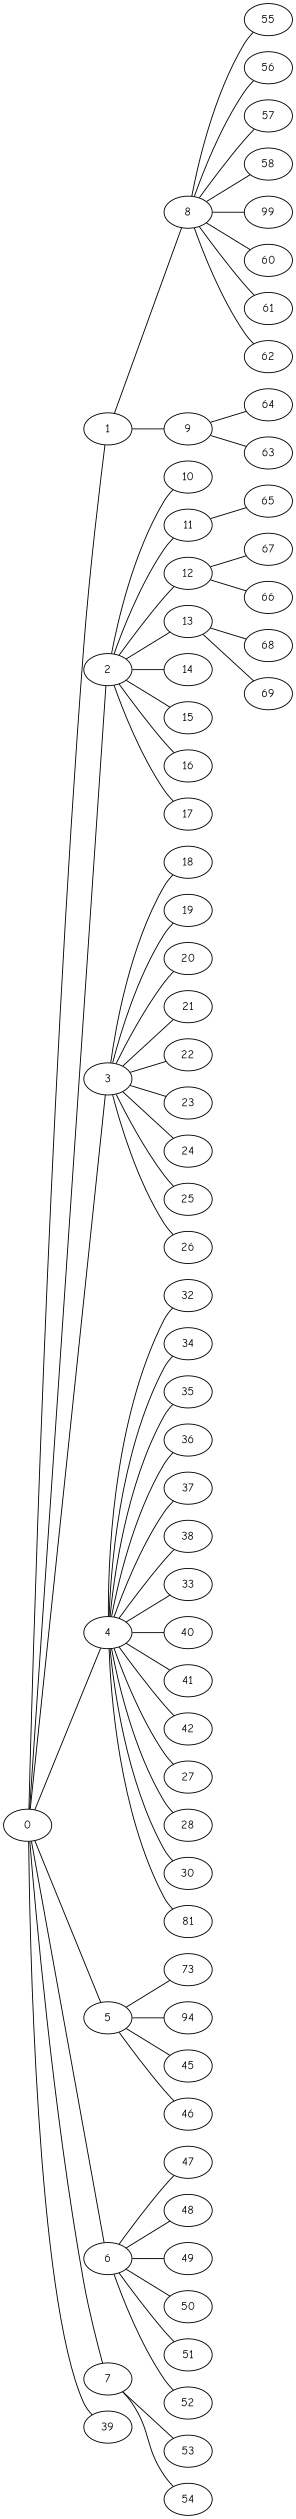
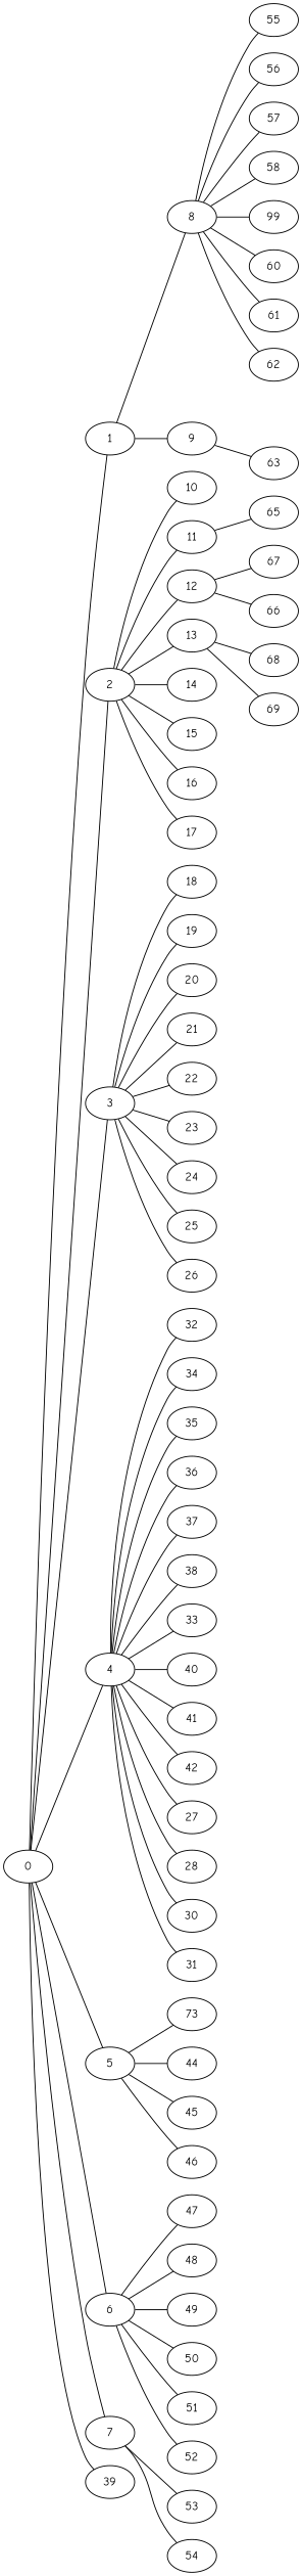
  graph {
    fontname="Comic Neue"
    rankdir=LR
    node [fontname="Comic Neue"]
    edge [fontname="Comic Neue"]
    0
    1
    2
    3
    4
    5
    6
    7
    39
    8
    9
    10
    11
    12
    13
    14
    15
    16
    17
    18
    19
    20
    21
    22
    23
    24
    25
    26
    32
    34
    35
    36
    37
    38
    33
    40
    41
    42
    27
    28
    30
-   31 [label=81]
+   31
    n43 [label=73]
-   44 [label=94]
+   44
    45
    46
    47
    48
    49
    50
    51
    52
    53
    54
    55
    56
    57
    58
    n59 [label=99]
    60
    61
    62
-   64
    63
    65
    67
    66
    68
    69
    0 -- 1
    0 -- 2
    0 -- 3
    0 -- 4
    0 -- 5
    0 -- 6
    0 -- 7
    0 -- 39
    1 -- 8
    1 -- 9
    2 -- 10
    2 -- 11
    2 -- 12
    2 -- 13
    2 -- 14
    2 -- 15
    2 -- 16
    2 -- 17
    3 -- 18
    3 -- 19
    3 -- 20
    3 -- 21
    3 -- 22
    3 -- 23
    3 -- 24
    3 -- 25
    3 -- 26
    4 -- 32
    4 -- 34
    4 -- 35
    4 -- 36
    4 -- 37
    4 -- 38
    4 -- 33
    4 -- 40
    4 -- 41
    4 -- 42
    4 -- 27
    4 -- 28
    4 -- 30
    4 -- 31
    5 -- n43
    5 -- 44
    5 -- 45
    5 -- 46
    6 -- 47
    6 -- 48
    6 -- 49
    6 -- 50
    6 -- 51
    6 -- 52
    7 -- 53
    7 -- 54
    8 -- 55
    8 -- 56
    8 -- 57
    8 -- 58
    8 -- n59
    8 -- 60
    8 -- 61
    8 -- 62
-   9 -- 64
    9 -- 63
    11 -- 65
    12 -- 67
    12 -- 66
    13 -- 68
    13 -- 69
  }
